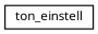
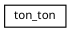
  digraph {
    rankdir=LR
-   n1 [color=black fillcolor=white fontname=Sans fontsize=10 height=0.2 label=ton_einstell shape=record style=filled width=0.4]
+   n1 [color=black fillcolor=white fontname=Sans fontsize=10 height=0.2 label=ton_ton shape=record style=filled width=0.4]
  }
